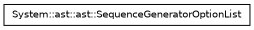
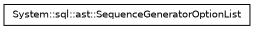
  digraph {
    rankdir=LR
-   n1 [color=black fillcolor=white fontname=Helvetica fontsize=10 height=0.2 label="System::ast::ast::SequenceGeneratorOptionList" shape=record style=filled width=0.4]
+   n1 [color=black fillcolor=white fontname=Helvetica fontsize=10 height=0.2 label="System::sql::ast::SequenceGeneratorOptionList" shape=record style=filled width=0.4]
  }
